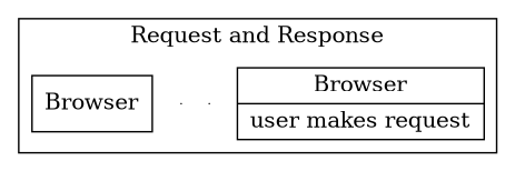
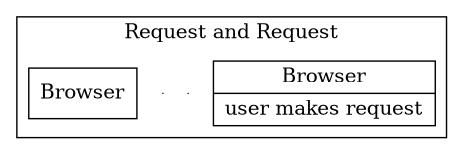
  digraph {
    node [shape=record]
    n1 [label="{Browser|user makes request}"]
    browserPoint0 [shape=point width=0]
    browserPoint5 [shape=point width=0]
    n4 [label=Browser]
    subgraph cluster_1 {
-     label="Request and Response"
+     label="Request and Request"
      n1
      browserPoint0
      browserPoint5
      n4
    }
  }
